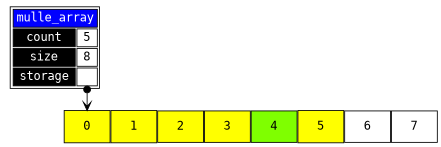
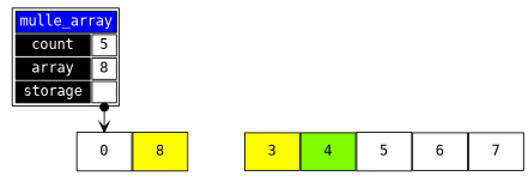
  digraph {
    nodesep=0.0
    ranksep=0.3
    fontname="DejaVu Sans Mono"
    node [shape=record fontname="DejaVu Sans Mono" fillcolor=yellow fixedsize=true fontcolor=black fontsize=14 style=filled]
-   n1 [label=<<TABLE BORDER="1">          <TR BORDER="0"><TD BGCOLOR="blue" COLSPAN="2"><FONT COLOR="white">mulle_array</FONT></TD></TR>          <TR BORDER="0"><TD BGCOLOR="black"><FONT COLOR="white">count</FONT></TD><TD>5</TD></TR>          <TR BORDER="0"><TD BGCOLOR="black"><FONT COLOR="white">size</FONT></TD><TD>8</TD></TR>          <TR BORDER="0"><TD BGCOLOR="black"><FONT COLOR="white">storage</FONT></TD><TD PORT="pointers"></TD></TR>          </TABLE>> shape=none fillcolor="" fixedsize="" fontcolor="" fontsize="" style=""]
-   n2 [label=0]
-   n3 [label=1]
-   n4 [label=2]
+   n1 [label=<<TABLE BORDER="1">          <TR BORDER="0"><TD BGCOLOR="blue" COLSPAN="2"><FONT COLOR="white">mulle_array</FONT></TD></TR>          <TR BORDER="0"><TD BGCOLOR="black"><FONT COLOR="white">count</FONT></TD><TD>5</TD></TR>          <TR BORDER="0"><TD BGCOLOR="black"><FONT COLOR="white">array</FONT></TD><TD>8</TD></TR>          <TR BORDER="0"><TD BGCOLOR="black"><FONT COLOR="white">storage</FONT></TD><TD PORT="pointers"></TD></TR>          </TABLE>> shape=none fillcolor="" fixedsize="" fontcolor="" fontsize="" style=""]
+   n2 [fillcolor=white label=0]
+   n3 [label=8]
    n5 [label=3]
    n6 [fillcolor=chartreuse label=4]
-   n7 [label=5]
+   n7 [fillcolor=white label=5]
    n8 [fillcolor=white label=6]
    n9 [fillcolor=white label=7]
    subgraph sub_1 {
      rank=same
      rankdir=LR
      n1
    }
    subgraph sub_2 {
      rank=same
      rankdir=TD
      subgraph sub_3 {
        rank=same
        rankdir=LR
        n2
        n3
-       n4
        n5
        n6
        n7
        n8
        n9
      }
    }
    n1 -> n2 [arrowhead=vee arrowtail=dot dir=both tailport="pointers:c" fontname="DejaVu Sans Mono"]
  }
